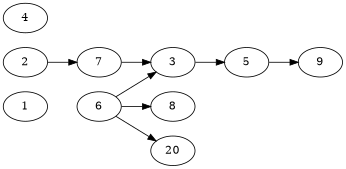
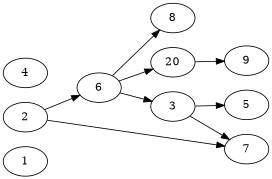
  digraph {
    rankdir=LR
    1 [alpha=0.17 expect_size=8237056]
    2 [alpha=0.15 expect_size=30583808]
    6 [alpha=0.02 expect_size=13461504]
    7 [alpha=0.20 expect_size=44313600]
    8 [alpha=0.03 expect_size=18317312]
    n6 [alpha=0.09 expect_size=50186240 label=20]
    3 [alpha=0.01 expect_size=28783616]
    5 [alpha=0.08 expect_size=16673792]
    9 [alpha=0.04 expect_size=25070592]
    4 [alpha=0.18 expect_size=43548672]
+   2 -> 6
    2 -> 7
    6 -> 8
    6 -> n6
    6 -> 3
-   7 -> 3
+   3 -> 7
    3 -> 5
-   5 -> 9
+   n6 -> 9
  }
